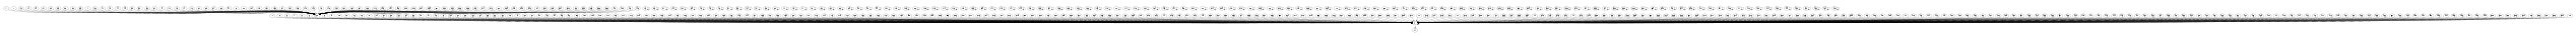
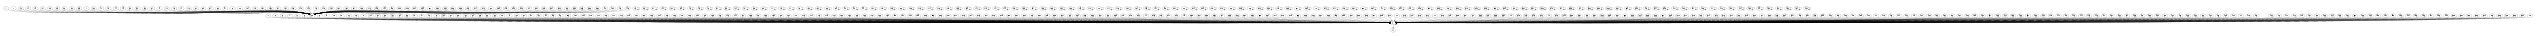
  strict digraph {
    0
    17
    1
    2
    3
    4
    5
    6
    7
    511
    8
    9
    10
    11
    12
    13
    14
    15
    16
    18
    19
    20
    21
    22
    23
    24
    25
    26
    27
    28
    29
    30
    31
    32
    33
    34
    35
    36
    37
    38
    39
    40
    41
    42
    43
    44
    45
    46
    47
    48
    49
    50
    51
    52
    53
    54
    55
    56
    57
    58
    59
    60
    61
    62
    63
    64
    65
    66
    67
    68
    69
    70
    71
    72
    73
    74
    75
    76
    77
    78
    79
    80
    81
    82
    83
    84
    85
    86
    87
    88
    89
    90
    91
    92
    93
    94
    95
    96
    97
    98
    99
    100
    101
    102
    103
    104
    105
    106
    107
    108
    109
    110
    111
    112
    113
    114
    115
    116
    117
    118
    119
    120
    121
    122
    123
    124
    125
    126
    127
    128
    129
    130
    131
    132
    133
    134
    135
    136
    137
    138
    139
    140
    141
    142
    143
    144
    145
    146
    147
    148
    149
    150
    151
    152
    153
    154
    155
    156
    157
    158
    159
    160
    161
    162
    163
    164
    165
    166
    167
    168
    169
    170
    171
    172
    173
    174
    175
    176
    177
    178
    179
    180
    181
    182
    183
    184
    185
    186
    187
    188
    189
    190
    191
    192
    193
    194
    195
    196
    197
    198
    199
    200
    201
    202
    203
    204
    205
    206
    207
    208
    209
    210
    211
    212
    213
    214
    215
    216
    217
    218
    219
    220
    221
    222
    223
    224
    225
    226
    227
    228
    229
    230
    231
    232
    233
    234
    235
    236
    237
    238
    239
    240
    241
    242
    243
    244
    245
    246
    247
    248
    249
    250
    251
    252
    253
    254
    255
    256
    257
    258
    259
    260
    261
    262
    263
    264
    265
    266
    267
    268
    269
    270
    271
    272
    273
    274
    275
    276
    277
    278
    279
    280
    281
    282
    283
    284
    285
    286
    287
    288
    289
    290
    291
    292
    293
    294
    295
    296
    297
    298
    299
    300
    301
    302
    303
    304
    305
    306
    307
    308
    309
    310
    311
    312
    313
    314
    315
    316
    317
    318
    319
    320
    321
    322
    323
    324
    325
    326
    327
    328
    329
    330
    331
    332
    333
    334
    335
    336
    n339 [label=537]
    338
    339
    340
    341
    342
    343
    344
    345
    346
    347
    348
    349
    350
    351
    352
    353
    354
    355
    356
    357
    358
    359
    360
    361
    362
    363
    364
    365
    366
    367
    368
    369
    370
    371
    372
    373
    374
    375
    376
    377
    378
    379
    380
    381
    382
    383
    384
    385
    386
    387
    388
    389
    390
    391
    392
    393
    394
    395
    396
    397
    398
    399
    400
    401
    402
    403
    404
    405
    406
    407
    408
    409
    410
    411
    412
    413
    414
    415
    416
    417
    418
    419
    420
    421
    422
    423
    424
    425
    426
    427
    428
    429
    430
    431
    432
    433
    434
    435
    436
    437
    438
    439
    440
    441
    442
    443
    444
    445
    446
    447
    448
    449
    450
    451
    452
    453
    454
    455
    456
    457
    458
    459
    460
    461
    462
    463
    464
    465
    466
    467
    468
    469
    470
    471
    472
    473
-   474
    475
    476
    477
    478
    479
    480
    481
    482
    483
    484
    485
    486
    n489 [label=887]
    488
    489
    490
    491
    492
    493
    494
    495
    496
    497
    498
    499
    500
    501
    502
    503
    504
    505
    506
    507
    508
    509
    510
    0 -> 0
    0 -> 17
    1 -> 0
    2 -> 0
    3 -> 0
    4 -> 0
    5 -> 0
    6 -> 0
    7 -> 511
    511 -> 0
    8 -> 0
    9 -> 0
    10 -> 0
    11 -> 511
    12 -> 0
    13 -> 511
    14 -> 511
    15 -> 15
    16 -> 0
    18 -> 0
    19 -> 511
    20 -> 0
    21 -> 511
    22 -> 511
    23 -> 23
    24 -> 0
    25 -> 511
    26 -> 511
    27 -> 27
    28 -> 511
    29 -> 29
    30 -> 30
    31 -> 0
    32 -> 0
    33 -> 0
    34 -> 0
    35 -> 511
    36 -> 0
    37 -> 511
    38 -> 511
    39 -> 39
    40 -> 0
    41 -> 511
    42 -> 511
    43 -> 43
    44 -> 511
    45 -> 45
    46 -> 46
    47 -> 0
    48 -> 0
    49 -> 511
    50 -> 511
    51 -> 51
    52 -> 511
    53 -> 53
    54 -> 54
    55 -> 0
    56 -> 511
    57 -> 57
    58 -> 58
    59 -> 0
    60 -> 60
    61 -> 0
    62 -> 0
    63 -> 0
    64 -> 0
    65 -> 0
    66 -> 0
    67 -> 511
    68 -> 0
    69 -> 511
    70 -> 511
    71 -> 71
    72 -> 0
    73 -> 511
    74 -> 511
    75 -> 75
    76 -> 511
    77 -> 77
    78 -> 78
    79 -> 0
    80 -> 0
    81 -> 511
    82 -> 511
    83 -> 83
    84 -> 511
    85 -> 85
    86 -> 86
    87 -> 0
    88 -> 511
    89 -> 89
    90 -> 90
    91 -> 0
    92 -> 92
    93 -> 0
    94 -> 0
    95 -> 0
    96 -> 0
    97 -> 511
    98 -> 511
    99 -> 99
    100 -> 511
    101 -> 101
    102 -> 102
    103 -> 0
    104 -> 511
    105 -> 105
    106 -> 106
    107 -> 0
    108 -> 108
    109 -> 0
    110 -> 0
    111 -> 0
    112 -> 511
    113 -> 113
    114 -> 114
    115 -> 0
    116 -> 116
    117 -> 0
    118 -> 0
    119 -> 0
    120 -> 120
    121 -> 0
    122 -> 0
    123 -> 0
    124 -> 0
    125 -> 0
    126 -> 0
    127 -> 0
    128 -> 0
    129 -> 0
    130 -> 0
    131 -> 511
    132 -> 0
    133 -> 511
    134 -> 511
    135 -> 135
    136 -> 0
    137 -> 511
    138 -> 511
    139 -> 139
    140 -> 511
    141 -> 141
    142 -> 142
    143 -> 0
    144 -> 0
    145 -> 511
    146 -> 511
    147 -> 147
    148 -> 511
    149 -> 149
    150 -> 150
    151 -> 0
    152 -> 511
    153 -> 153
    154 -> 154
    155 -> 0
    156 -> 156
    157 -> 0
    158 -> 0
    159 -> 0
    160 -> 0
    161 -> 511
    162 -> 511
    163 -> 163
    164 -> 511
    165 -> 165
    166 -> 166
    167 -> 0
    168 -> 511
    169 -> 169
    170 -> 170
    171 -> 0
    172 -> 172
    173 -> 0
    174 -> 0
    175 -> 0
    176 -> 511
    177 -> 177
    178 -> 178
    179 -> 0
    180 -> 180
    181 -> 0
    182 -> 0
    183 -> 0
    184 -> 184
    185 -> 0
    186 -> 0
    187 -> 0
    188 -> 0
    189 -> 0
    190 -> 0
    191 -> 0
    192 -> 0
    193 -> 511
    194 -> 511
    195 -> 195
    196 -> 511
    197 -> 197
    198 -> 198
    199 -> 0
    200 -> 511
    201 -> 201
    202 -> 202
    203 -> 0
    204 -> 204
    205 -> 0
    206 -> 0
    207 -> 0
    208 -> 511
    209 -> 209
    210 -> 210
    211 -> 0
    212 -> 212
    213 -> 0
    214 -> 0
    215 -> 0
    216 -> 216
    217 -> 0
    218 -> 0
    219 -> 0
    220 -> 0
    221 -> 0
    222 -> 0
    223 -> 0
    224 -> 511
    225 -> 225
    226 -> 226
    227 -> 0
    228 -> 228
    229 -> 0
    230 -> 0
    231 -> 0
    232 -> 232
    233 -> 0
    234 -> 0
    235 -> 0
    236 -> 0
    237 -> 0
    238 -> 0
    239 -> 0
    240 -> 240
    241 -> 0
    242 -> 0
    243 -> 0
    244 -> 0
    245 -> 0
    246 -> 0
    247 -> 0
    248 -> 0
    249 -> 0
    250 -> 0
    251 -> 0
    252 -> 0
    253 -> 0
    254 -> 0
    255 -> 0
    256 -> 0
    257 -> 0
    258 -> 0
    259 -> 511
    260 -> 0
    261 -> 511
    262 -> 511
    263 -> 263
    264 -> 0
    265 -> 511
    266 -> 511
    267 -> 267
    268 -> 511
    269 -> 269
    270 -> 270
    271 -> 0
    272 -> 0
    273 -> 511
    274 -> 511
    275 -> 275
    276 -> 511
    277 -> 277
    278 -> 278
    279 -> 0
    280 -> 511
    281 -> 281
    282 -> 282
    283 -> 0
    284 -> 284
    285 -> 0
    286 -> 0
    287 -> 0
    288 -> 0
    289 -> 511
    290 -> 511
    291 -> 291
    292 -> 511
    293 -> 293
    294 -> 294
    295 -> 0
    296 -> 511
    297 -> 297
    298 -> 298
    299 -> 0
    300 -> 300
    301 -> 0
    302 -> 0
    303 -> 0
    304 -> 511
    305 -> 305
    306 -> 306
    307 -> 0
    308 -> 308
    309 -> 0
    310 -> 0
    311 -> 0
    312 -> 312
    313 -> 0
    314 -> 0
    315 -> 0
    316 -> 0
    317 -> 0
    318 -> 0
    319 -> 0
    320 -> 0
    321 -> 511
    322 -> 511
    323 -> 323
    324 -> 511
    325 -> 325
    326 -> 326
    327 -> 0
    328 -> 511
    329 -> 329
    330 -> 330
    331 -> 0
    332 -> 332
    333 -> 0
    334 -> 0
    335 -> 0
    336 -> 511
    n339 -> n339
    338 -> 338
    339 -> 0
    340 -> 340
    341 -> 0
    342 -> 0
    343 -> 0
    344 -> 344
    345 -> 0
    346 -> 0
    347 -> 0
    348 -> 0
    349 -> 0
    350 -> 0
    351 -> 0
    352 -> 511
    353 -> 353
    354 -> 354
    355 -> 0
    356 -> 356
    357 -> 0
    358 -> 0
    359 -> 0
    360 -> 360
    361 -> 0
    362 -> 0
    363 -> 0
    364 -> 0
    365 -> 0
    366 -> 0
    367 -> 0
    368 -> 368
    369 -> 0
    370 -> 0
    371 -> 0
    372 -> 0
    373 -> 0
    374 -> 0
    375 -> 0
    376 -> 0
    377 -> 0
    378 -> 0
    379 -> 0
    380 -> 0
    381 -> 0
    382 -> 0
    383 -> 0
    384 -> 0
    385 -> 511
    386 -> 511
    387 -> 387
    388 -> 511
    389 -> 389
    390 -> 390
    391 -> 0
    392 -> 511
    393 -> 393
    394 -> 394
    395 -> 0
    396 -> 396
    397 -> 0
    398 -> 0
    399 -> 0
    400 -> 511
    401 -> 401
    402 -> 402
    403 -> 0
    404 -> 404
    405 -> 0
    406 -> 0
    407 -> 0
    408 -> 408
    409 -> 0
    410 -> 0
    411 -> 0
    412 -> 0
    413 -> 0
    414 -> 0
    415 -> 0
    416 -> 511
    417 -> 417
    418 -> 418
    419 -> 0
    420 -> 420
    421 -> 0
    422 -> 0
    423 -> 0
    424 -> 424
    425 -> 0
    426 -> 0
    427 -> 0
    428 -> 0
    429 -> 0
    430 -> 0
    431 -> 0
    432 -> 432
    433 -> 0
    434 -> 0
    435 -> 0
    436 -> 0
    437 -> 0
    438 -> 0
    439 -> 0
    440 -> 0
    441 -> 0
    442 -> 0
    443 -> 0
    444 -> 0
    445 -> 0
    446 -> 0
    447 -> 0
    448 -> 511
    449 -> 449
    450 -> 450
    451 -> 0
    452 -> 452
    453 -> 0
    454 -> 0
    455 -> 0
    456 -> 456
    457 -> 0
    458 -> 0
    459 -> 0
    460 -> 0
    461 -> 0
    462 -> 0
    463 -> 0
    464 -> 464
    465 -> 0
    466 -> 0
    467 -> 0
    468 -> 0
    469 -> 0
    470 -> 0
    471 -> 0
    472 -> 0
    473 -> 0
-   474 -> 0
    475 -> 0
    476 -> 0
    477 -> 0
    478 -> 0
    479 -> 0
    480 -> 480
    481 -> 0
    482 -> 0
    483 -> 0
    484 -> 0
    485 -> 0
    486 -> 0
    n489 -> 0
    488 -> 0
    489 -> 0
    490 -> 0
    491 -> 0
    492 -> 0
    493 -> 0
    494 -> 0
    495 -> 0
    496 -> 0
    497 -> 0
    498 -> 0
    499 -> 0
    500 -> 0
    501 -> 0
    502 -> 0
    503 -> 0
    504 -> 0
    505 -> 0
    506 -> 0
    507 -> 0
    508 -> 0
    509 -> 0
    510 -> 0
  }
